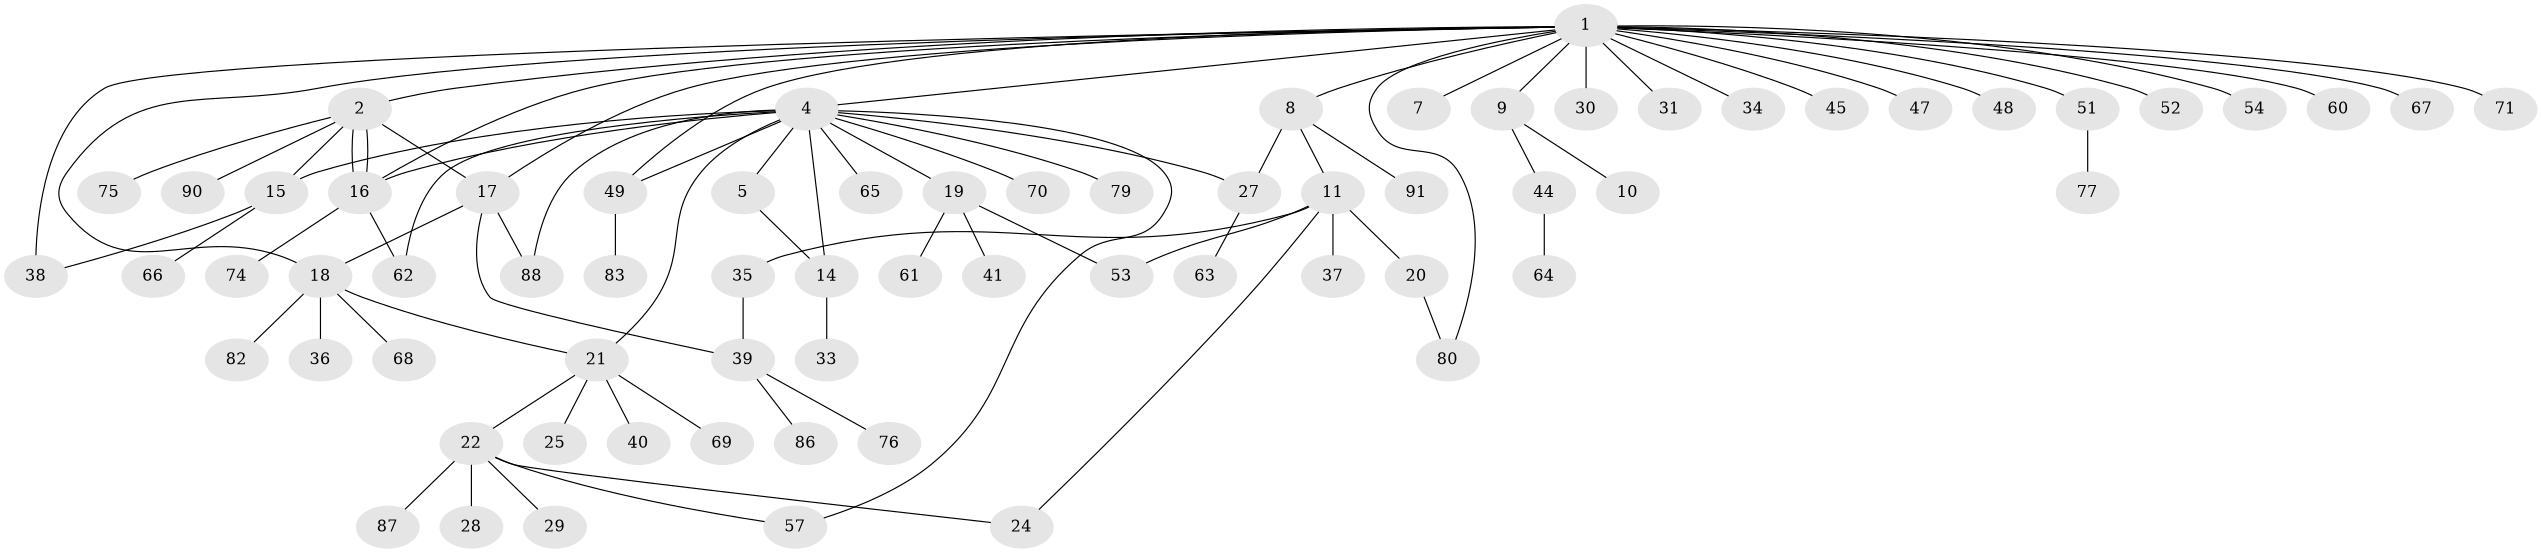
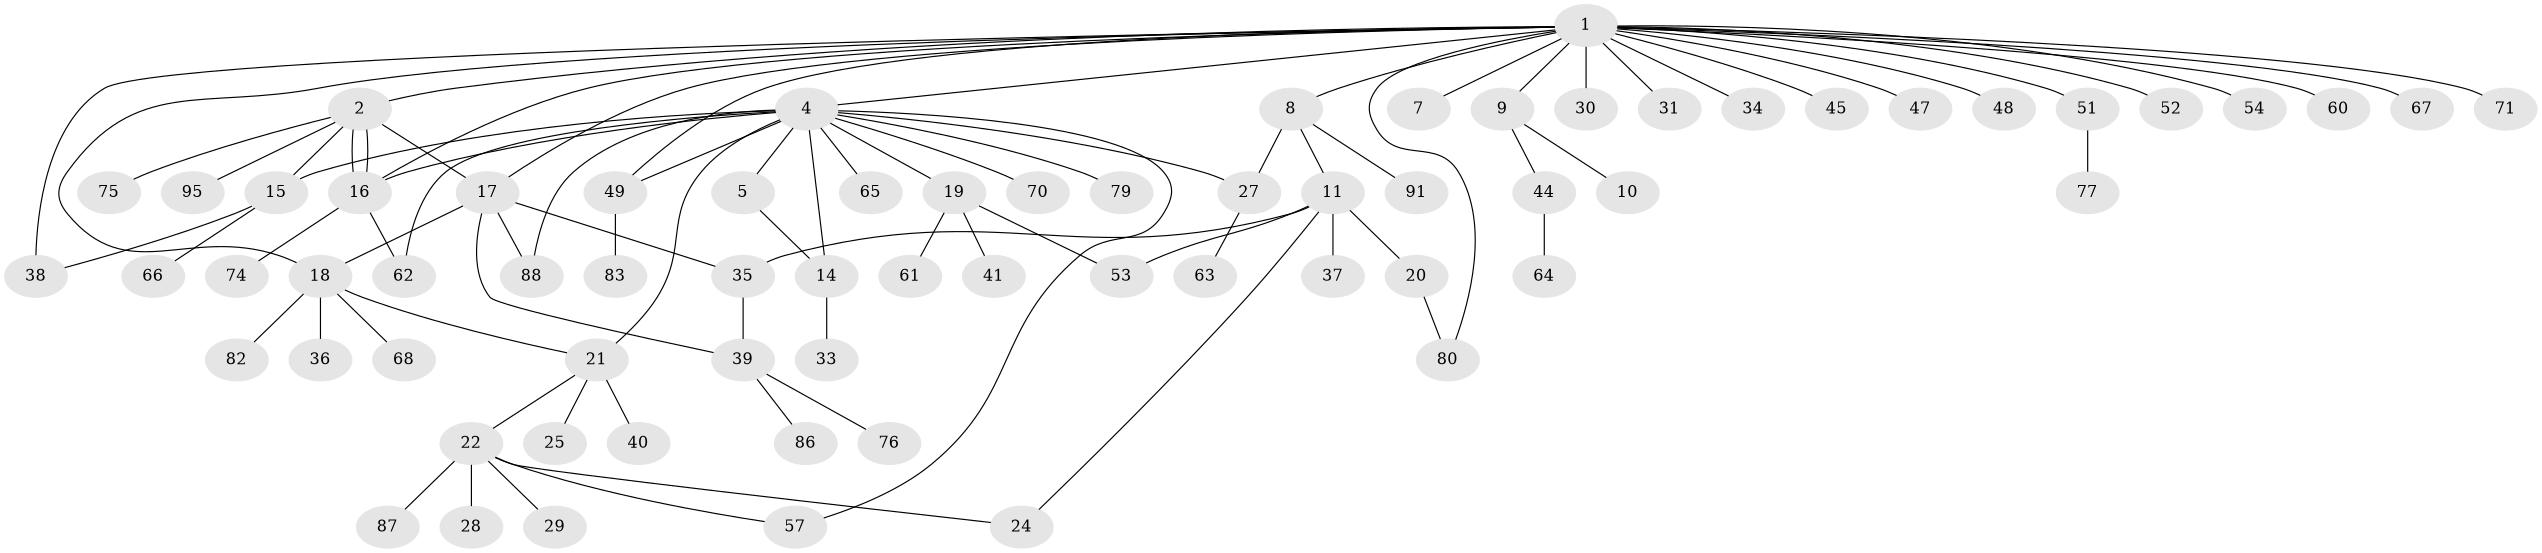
  graph {
    node [color=gray90 style=filled]
    1 [super="+3"]
    2 [super="+23"]
    4 [super="+6"]
    7
    8 [super="+73"]
    9 [super="+13"]
    16
    17 [super="+32"]
    18 [super="+78"]
    30
    31
    34
    38 [super="+42"]
    45 [super="+59"]
    47
    48
    49 [super="+50"]
    51
    52
    54
    60
    67
    71
    80
    15 [super="+89"]
    75
-   90
+   90 [label=95]
    5
    14 [super="+26"]
    19 [super="+72"]
    21 [super="+92"]
    27
    57
    62
    65
    70
    79 [super="+85"]
    88
    11 [super="+12"]
    91
    10
    44 [super="+55"]
    74
    35 [super="+56"]
    39 [super="+46"]
    36
    68
    82
    83 [super="+84"]
    77
    66
    33
    53
    41
    61
    22 [super="+81"]
    25
    40
-   69
    63
    20
    24
    37
    64
    76
    86
    28
    29
    87
    1 -- 2
    1 -- 4
    1 -- 7
    1 -- 8
    1 -- 9
    1 -- 16
    1 -- 17
    1 -- 18
    1 -- 30
    1 -- 31
    1 -- 34
    1 -- 38
    1 -- 45
    1 -- 47
    1 -- 48
    1 -- 49
    1 -- 51
    1 -- 52
    1 -- 54
    1 -- 60
    1 -- 67
    1 -- 71
    1 -- 80
    2 -- 16
    2 -- 16
    2 -- 17
    2 -- 15
    2 -- 75
    2 -- 90
    4 -- 16
    4 -- 49
    4 -- 15
    4 -- 5
    4 -- 14
    4 -- 19
    4 -- 21
    4 -- 27
    4 -- 57
    4 -- 62
    4 -- 65
    4 -- 70
    4 -- 79
    4 -- 88
    8 -- 27
    8 -- 11
    8 -- 91
    9 -- 10
    9 -- 44
    16 -- 62
    16 -- 74
    17 -- 18
    17 -- 88
+   17 -- 35
    17 -- 39
    18 -- 21
    18 -- 36
    18 -- 68
    18 -- 82
    49 -- 83
    51 -- 77
    15 -- 38
    15 -- 66
    5 -- 14
    14 -- 33
    19 -- 53
    19 -- 41
    19 -- 61
    21 -- 22
    21 -- 25
    21 -- 40
-   21 -- 69
    27 -- 63
    11 -- 35
    11 -- 53
    11 -- 20
    11 -- 24
    11 -- 37
    44 -- 64
    35 -- 39
    39 -- 76
    39 -- 86
    22 -- 57
    22 -- 24
    22 -- 28
    22 -- 29
    22 -- 87
    20 -- 80
  }
